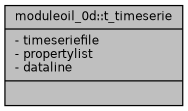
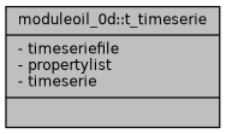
  digraph {
-   n1 [color=black fillcolor=grey75 fontcolor=black fontname=Helvetica fontsize=10 height=0.2 label="{moduleoil_0d::t_timeserie\n|- timeseriefile\l- propertylist\l- dataline\l|}" shape=record style=filled width=0.4]
+   n1 [color=black fillcolor=grey75 fontcolor=black fontname=Helvetica fontsize=10 height=0.2 label="{moduleoil_0d::t_timeserie\n|- timeseriefile\l- propertylist\l- timeserie\l|}" shape=record style=filled width=0.4]
  }
